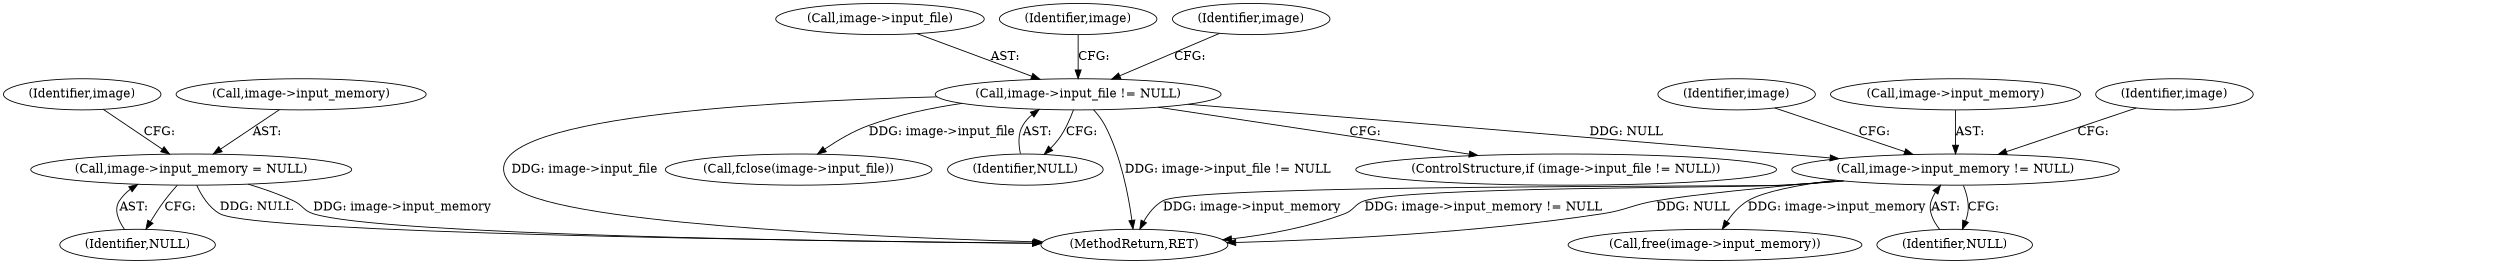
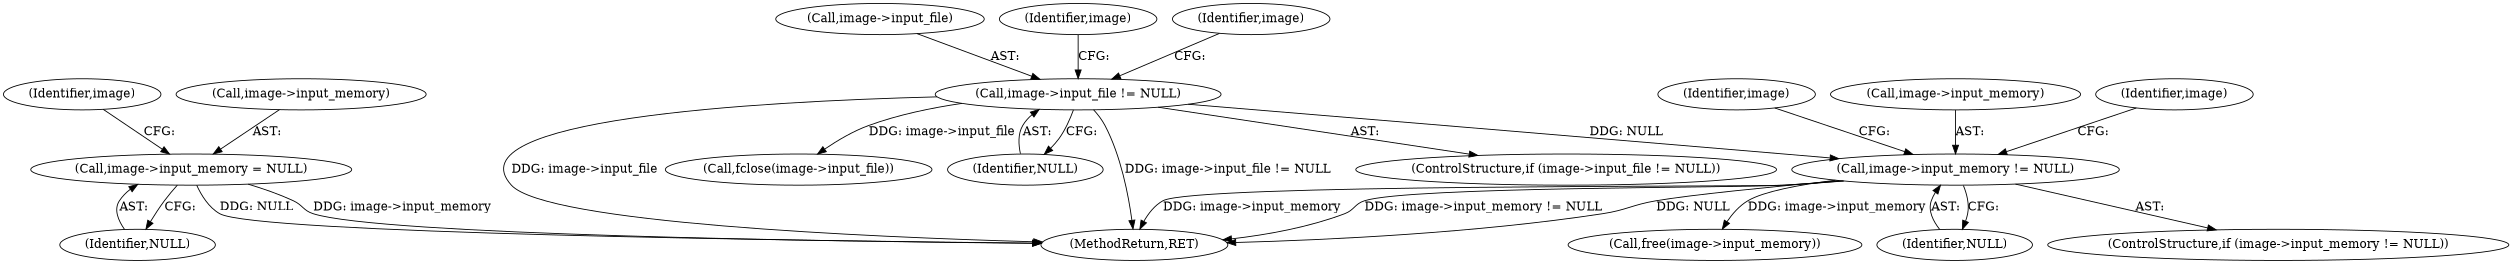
  digraph {
    n1 [label="(Call,image->input_memory = NULL)"]
    n2 [label="(MethodReturn,RET)"]
    n3 [label="(Identifier,NULL)"]
    n4 [label="(Call,image->input_memory != NULL)"]
+   n5 [label="(ControlStructure,if (image->input_memory != NULL))"]
    n6 [label="(Call,free(image->input_memory))"]
    n7 [label="(Identifier,NULL)"]
    n8 [label="(Call,image->input_file != NULL)"]
    n9 [label="(ControlStructure,if (image->input_file != NULL))"]
    n10 [label="(Identifier,NULL)"]
    n11 [label="(Call,fclose(image->input_file))"]
    n12 [label="(Call,image->input_file)"]
    n13 [label="(Identifier,image)"]
    n14 [label="(Identifier,image)"]
    n15 [label="(Call,image->input_memory)"]
    n16 [label="(Call,image->input_memory)"]
    n17 [label="(Identifier,image)"]
    n18 [label="(Identifier,image)"]
    n19 [label="(Identifier,image)"]
    n1 -> n2 [label="DDG: NULL"]
    n1 -> n2 [label="DDG: image->input_memory"]
    n1 -> n3 [label="CFG: "]
    n3 -> n1 [label="AST: "]
    n4 -> n2 [label="DDG: image->input_memory != NULL"]
    n4 -> n2 [label="DDG: NULL"]
    n4 -> n2 [label="DDG: image->input_memory"]
+   n4 -> n5 [label="AST: "]
    n4 -> n6 [label="DDG: image->input_memory"]
    n4 -> n7 [label="CFG: "]
    n7 -> n4 [label="AST: "]
    n8 -> n2 [label="DDG: image->input_file"]
    n8 -> n2 [label="DDG: image->input_file != NULL"]
    n8 -> n4 [label="DDG: NULL"]
-   n8 -> n9 [label="CFG: "]
+   n8 -> n9 [label="AST: "]
    n8 -> n10 [label="CFG: "]
    n8 -> n11 [label="DDG: image->input_file"]
    n10 -> n8 [label="AST: "]
    n12 -> n8 [label="AST: "]
    n13 -> n4 [label="CFG: "]
    n14 -> n1 [label="CFG: "]
    n15 -> n4 [label="AST: "]
    n16 -> n1 [label="AST: "]
    n17 -> n8 [label="CFG: "]
    n18 -> n4 [label="CFG: "]
    n19 -> n8 [label="CFG: "]
  }
